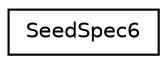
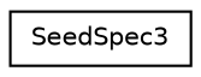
  digraph {
    rankdir=TB
-   n1 [color=black fillcolor=white fontname=Helvetica fontsize=10 height=0.2 label=SeedSpec6 shape=record style=filled width=0.4]
+   n1 [color=black fillcolor=white fontname=Helvetica fontsize=10 height=0.2 label=SeedSpec3 shape=record style=filled width=0.4]
  }
